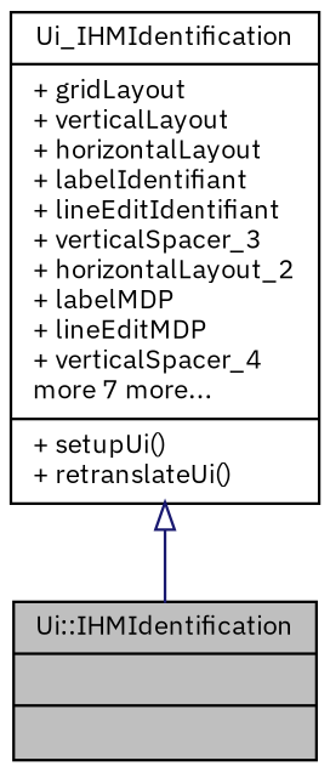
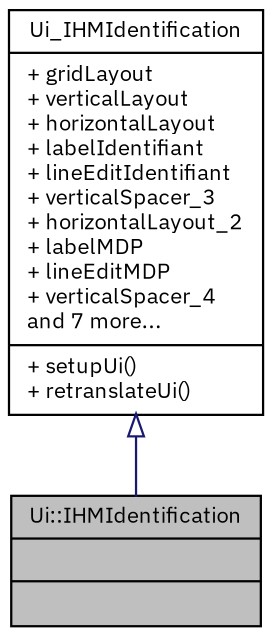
  digraph {
    fontname="IBM Plex Sans"
    node [color=black fontname="IBM Plex Sans" fontsize=10 shape=record style=filled]
    n1 [fillcolor=grey75 fontcolor=black height=0.2 label="{Ui::IHMIdentification\n||}" width=0.4]
-   n2 [fillcolor=white height=0.2 label="{Ui_IHMIdentification\n|+ gridLayout\l+ verticalLayout\l+ horizontalLayout\l+ labelIdentifiant\l+ lineEditIdentifiant\l+ verticalSpacer_3\l+ horizontalLayout_2\l+ labelMDP\l+ lineEditMDP\l+ verticalSpacer_4\lmore 7 more...\l|+ setupUi()\l+ retranslateUi()\l}" width=0.4]
+   n2 [fillcolor=white height=0.2 label="{Ui_IHMIdentification\n|+ gridLayout\l+ verticalLayout\l+ horizontalLayout\l+ labelIdentifiant\l+ lineEditIdentifiant\l+ verticalSpacer_3\l+ horizontalLayout_2\l+ labelMDP\l+ lineEditMDP\l+ verticalSpacer_4\land 7 more...\l|+ setupUi()\l+ retranslateUi()\l}" width=0.4]
    n2 -> n1 [arrowtail=onormal color=midnightblue dir=back fontname="IBM Plex Sans" fontsize=10 labelfontname=Helvetica labelfontsize=10 style=solid]
  }
